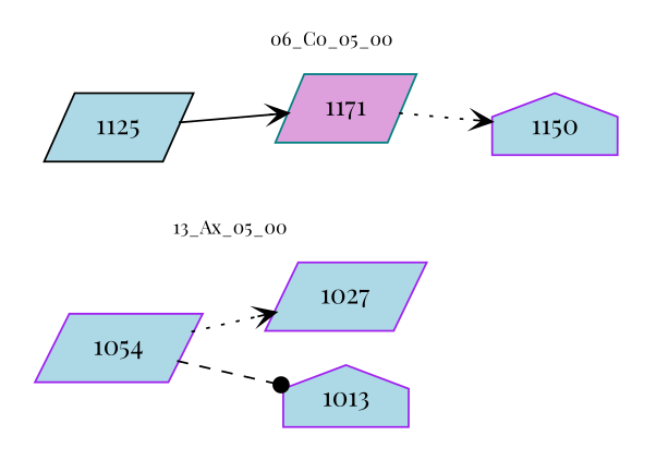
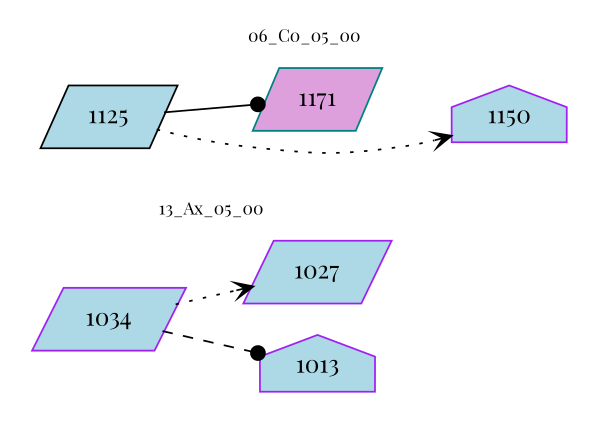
  digraph {
    fontname="Playfair Display"
    rankdir=LR
    node [color=purple fillcolor=lightblue fontname="Playfair Display" shape=parallelogram style=filled]
    edge [arrowhead=dot color=black fontname="Playfair Display" style=dotted]
-   n1 [label=1054]
+   n1 [label=1034]
    n2 [label=1013 shape=house]
    n3 [label=1027]
    n4 [color=black label=1125]
    n5 [label=1150 shape=house]
    n6 [color=teal fillcolor=plum label=1171]
    subgraph cluster_1 {
      color=white
      fontsize=10
      label="13_Ax_05_00"
      n1
      n2
      n3
    }
    subgraph cluster_2 {
      color=white
      fontsize=10
      label="06_C0_05_00"
      n4
      n5
      n6
    }
    n1 -> n2 [style=dashed]
    n1 -> n3 [arrowhead=vee]
-   n6 -> n5 [arrowhead=vee]
-   n4 -> n6 [arrowhead=vee style=solid]
+   n4 -> n5 [arrowhead=vee]
+   n4 -> n6 [style=solid]
  }
